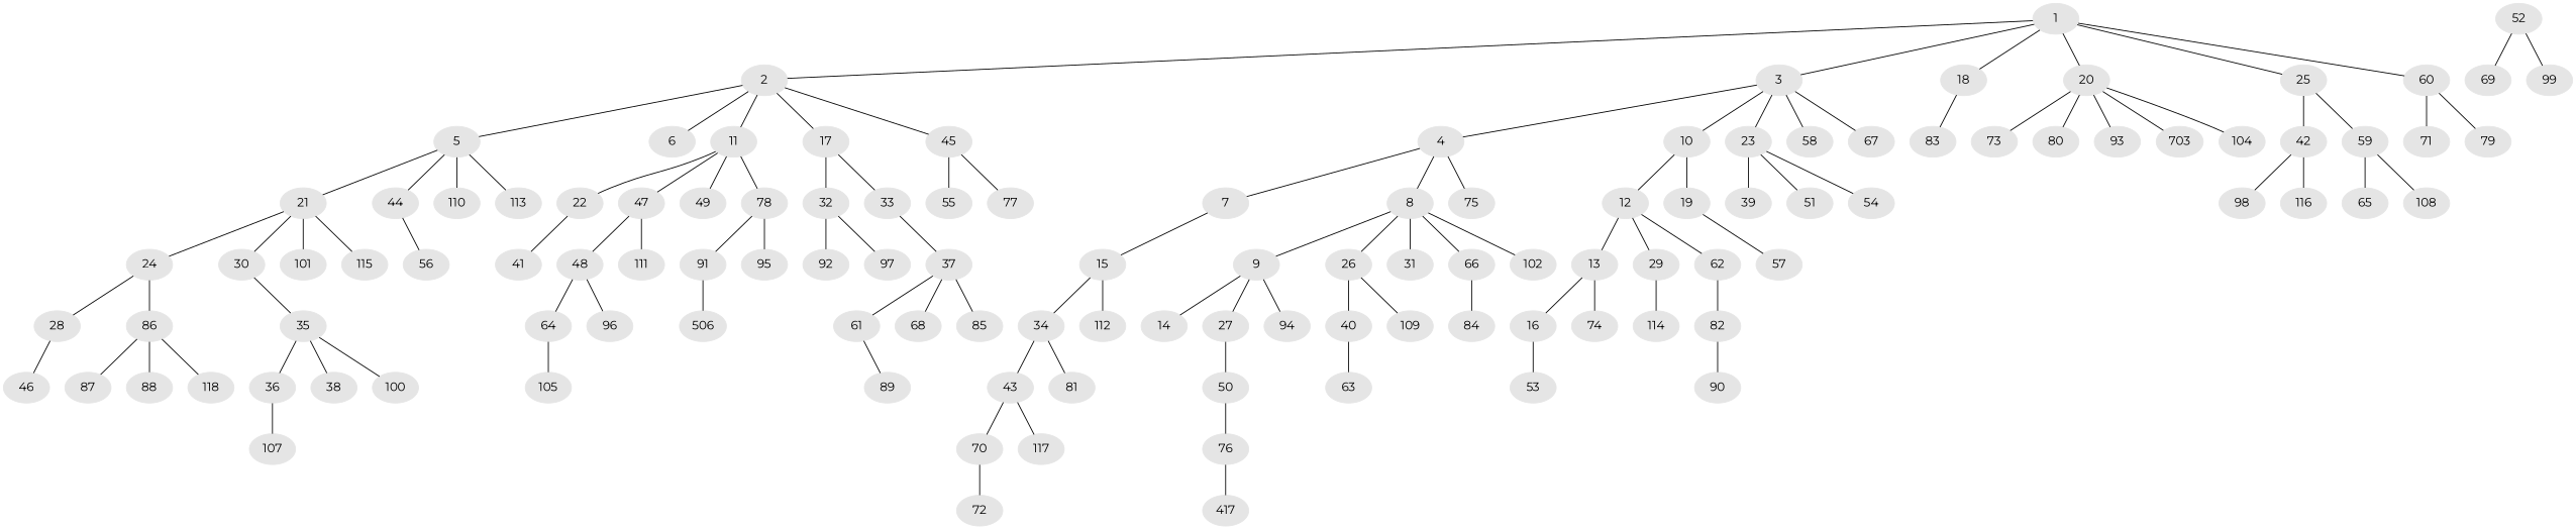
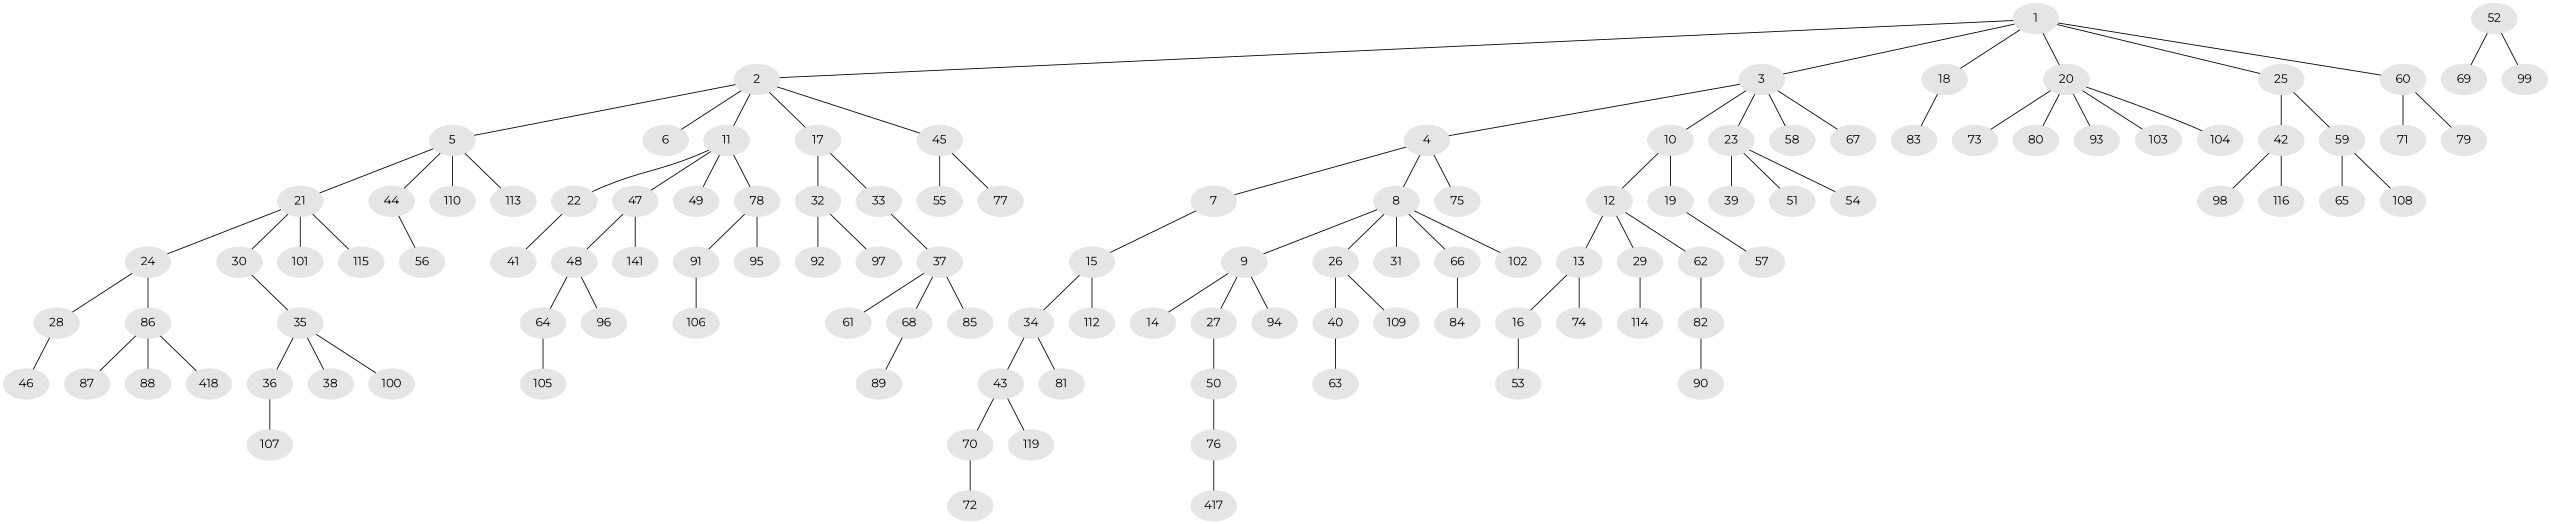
  graph {
    fontname=Montserrat
    node [color=gray90 fontname=Montserrat style=filled]
    edge [fontname=Montserrat]
    1
    2
    3
    18
    20
    25
    60
    5
    6
    11
    17
    45
    4
    10
    23
    58
    67
    83
    73
    80
    93
-   103 [label=703]
+   103
    104
    42
    59
    71
    79
    21
    44
    110
    113
    22
    47
    49
    78
    32
    33
    55
    77
    7
    8
    75
    12
    19
    39
    51
    54
    15
    9
    26
    31
    66
    102
    24
    30
    101
    115
    56
    34
    112
    14
    27
    94
    40
    109
    84
    50
    13
    29
    62
    57
    41
    48
-   111
+   111 [label=141]
    91
    95
    16
    74
    114
    82
    53
    43
    81
    92
    97
    37
    52
    69
    99
    28
    86
    35
    46
    87
    88
-   118
+   118 [label=418]
    98
    116
    65
    108
    63
    76
    36
    38
    100
    61
    68
    85
    70
-   119 [label=117]
+   119
    107
    89
    72
    64
    96
    105
    n117 [label=417]
    90
-   106 [label=506]
+   106
    1 -- 2
    1 -- 3
    1 -- 18
    1 -- 20
    1 -- 25
    1 -- 60
    2 -- 5
    2 -- 6
    2 -- 11
    2 -- 17
    2 -- 45
    3 -- 4
    3 -- 10
    3 -- 23
    3 -- 58
    3 -- 67
    18 -- 83
    20 -- 73
    20 -- 80
    20 -- 93
    20 -- 103
    20 -- 104
    25 -- 42
    25 -- 59
    60 -- 71
    60 -- 79
    5 -- 21
    5 -- 44
    5 -- 110
    5 -- 113
    11 -- 22
    11 -- 47
    11 -- 49
    11 -- 78
    17 -- 32
    17 -- 33
    45 -- 55
    45 -- 77
    4 -- 7
    4 -- 8
    4 -- 75
    10 -- 12
    10 -- 19
    23 -- 39
    23 -- 51
    23 -- 54
    42 -- 98
    42 -- 116
    59 -- 65
    59 -- 108
    21 -- 24
    21 -- 30
    21 -- 101
    21 -- 115
    44 -- 56
    22 -- 41
    47 -- 48
    47 -- 111
    78 -- 91
    78 -- 95
    32 -- 92
    32 -- 97
    33 -- 37
    7 -- 15
    8 -- 9
    8 -- 26
    8 -- 31
    8 -- 66
    8 -- 102
    12 -- 13
    12 -- 29
    12 -- 62
    19 -- 57
    15 -- 34
    15 -- 112
    9 -- 14
    9 -- 27
    9 -- 94
    26 -- 40
    26 -- 109
    66 -- 84
    24 -- 28
    24 -- 86
    30 -- 35
    34 -- 43
    34 -- 81
    27 -- 50
    40 -- 63
    50 -- 76
    13 -- 16
    13 -- 74
    29 -- 114
    62 -- 82
    48 -- 64
    48 -- 96
    91 -- 106
    16 -- 53
    82 -- 90
    43 -- 70
    43 -- 119
    37 -- 61
    37 -- 68
    37 -- 85
    52 -- 69
    52 -- 99
    28 -- 46
    86 -- 87
    86 -- 88
    86 -- 118
    35 -- 36
    35 -- 38
    35 -- 100
    76 -- n117
    36 -- 107
-   61 -- 89
+   68 -- 89
    70 -- 72
    64 -- 105
  }
